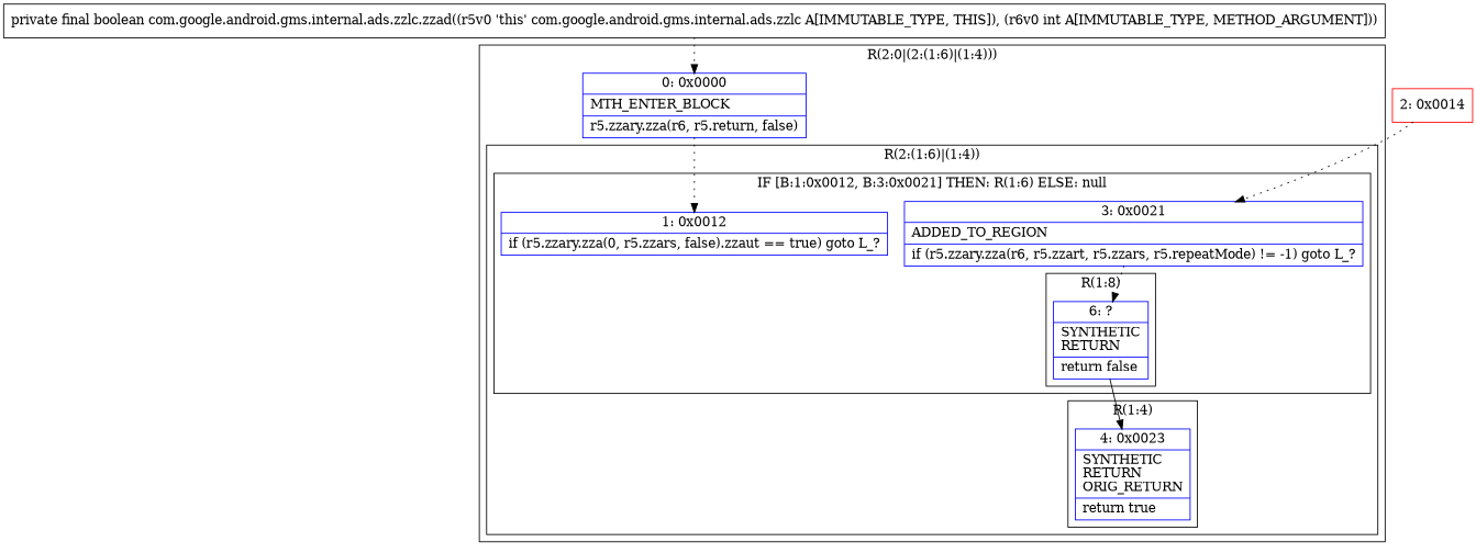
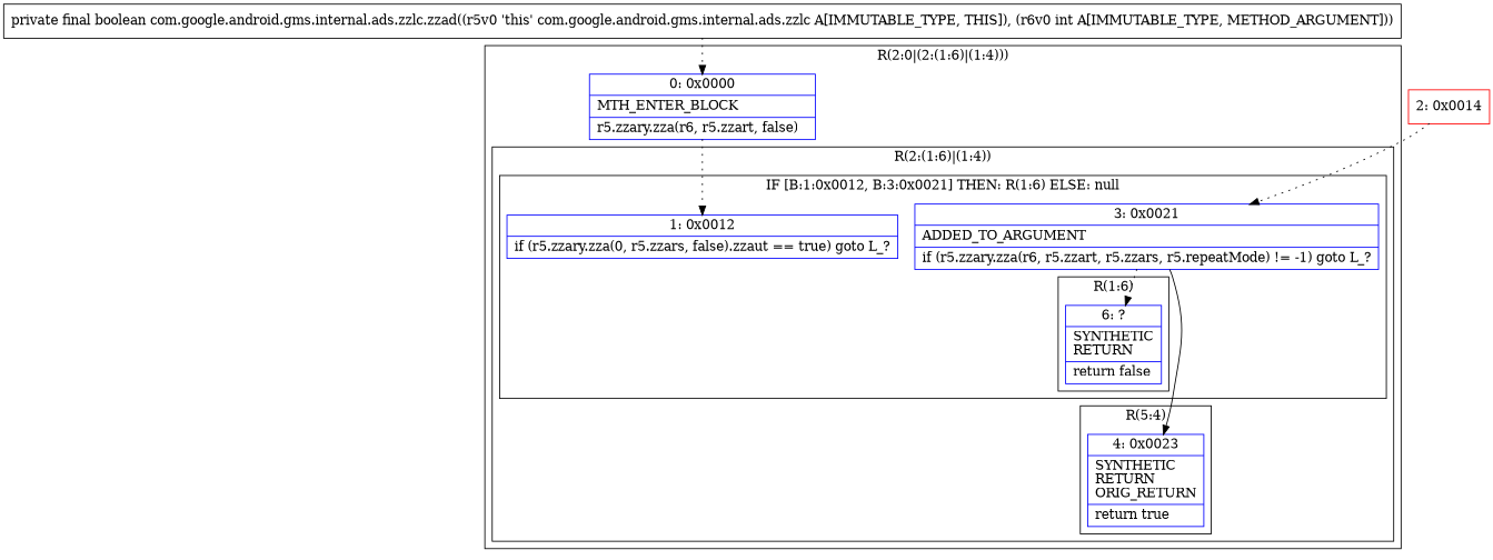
  digraph {
    fontname="DejaVu Serif"
    node [color=blue fontname="DejaVu Serif" shape=record]
    edge [fontname="DejaVu Serif" style=dotted]
    n1 [label="{6\:\ ?|SYNTHETIC\lRETURN\l|return false\l}"]
    n2 [label="{1\:\ 0x0012|if (r5.zzary.zza(0, r5.zzars, false).zzaut == true) goto L_?\l}"]
-   n3 [label="{3\:\ 0x0021|ADDED_TO_REGION\l|if (r5.zzary.zza(r6, r5.zzart, r5.zzars, r5.repeatMode) != \-1) goto L_?\l}"]
+   n3 [label="{3\:\ 0x0021|ADDED_TO_ARGUMENT\l|if (r5.zzary.zza(r6, r5.zzart, r5.zzars, r5.repeatMode) != \-1) goto L_?\l}"]
    n4 [label="{4\:\ 0x0023|SYNTHETIC\lRETURN\lORIG_RETURN\l|return true\l}"]
-   n5 [label="{0\:\ 0x0000|MTH_ENTER_BLOCK\l|r5.zzary.zza(r6, r5.return, false)\l}"]
+   n5 [label="{0\:\ 0x0000|MTH_ENTER_BLOCK\l|r5.zzary.zza(r6, r5.zzart, false)\l}"]
    n6 [color=red label="{2\:\ 0x0014}"]
    n7 [label="{private final boolean com.google.android.gms.internal.ads.zzlc.zzad((r5v0 'this' com.google.android.gms.internal.ads.zzlc A[IMMUTABLE_TYPE, THIS]), (r6v0 int A[IMMUTABLE_TYPE, METHOD_ARGUMENT])) }" color=""]
    subgraph cluster_1 {
      label="R(2:0|(2:(1:6)|(1:4)))"
      n5
      subgraph cluster_2 {
        label="R(2:(1:6)|(1:4))"
        subgraph cluster_3 {
          label="IF [B:1:0x0012, B:3:0x0021] THEN: R(1:6) ELSE: null"
          n2
          n3
          subgraph cluster_4 {
-           label="R(1:8)"
+           label="R(1:6)"
            n1
          }
        }
        subgraph cluster_5 {
-         label="R(1:4)"
+         label="R(5:4)"
          n4
        }
      }
    }
    n3 -> n1
-   n1 -> n4 [style=solid]
+   n3 -> n4 [style=solid]
    n5 -> n2
    n6 -> n3
    n7 -> n5
  }
